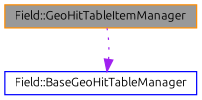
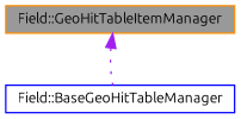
  digraph {
    fontname=Ubuntu
    node [fontname=Ubuntu fontsize=10 shape=box style=filled]
    n1 [color=darkorange fillcolor=grey60 fontcolor=black height=0.2 label="Field::GeoHitTableItemManager" width=0.4]
    n2 [color=blue fillcolor=white height=0.2 label="Field::BaseGeoHitTableManager" width=0.4]
-   n2 -> n1 [color=purple dir=back fontname=Ubuntu fontsize=10 labelfontname=FreeMono labelfontsize=10 style=dotted]
+   n1 -> n2 [color=purple dir=back fontname=Ubuntu fontsize=10 labelfontname=FreeMono labelfontsize=10 style=dotted]
  }
